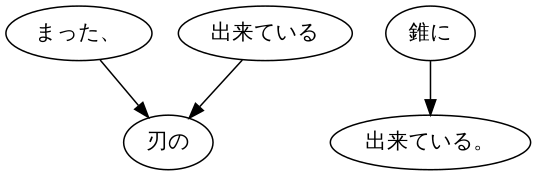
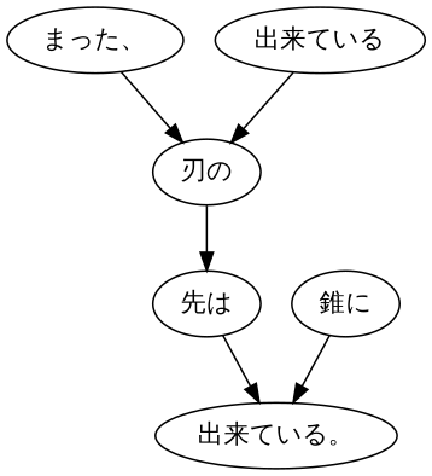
  digraph {
    fontname="Liberation Serif"
    node [fontname="Liberation Serif"]
    edge [fontname="Liberation Serif"]
    n1 [label="まった、"]
    n2 [label="刃の"]
+   n3 [label="先は"]
    n4 [label="出来ている。"]
    n5 [label="出来ている"]
    n6 [label="錐に"]
    n1 -> n2
+   n2 -> n3
+   n3 -> n4
    n5 -> n2
    n6 -> n4
  }
